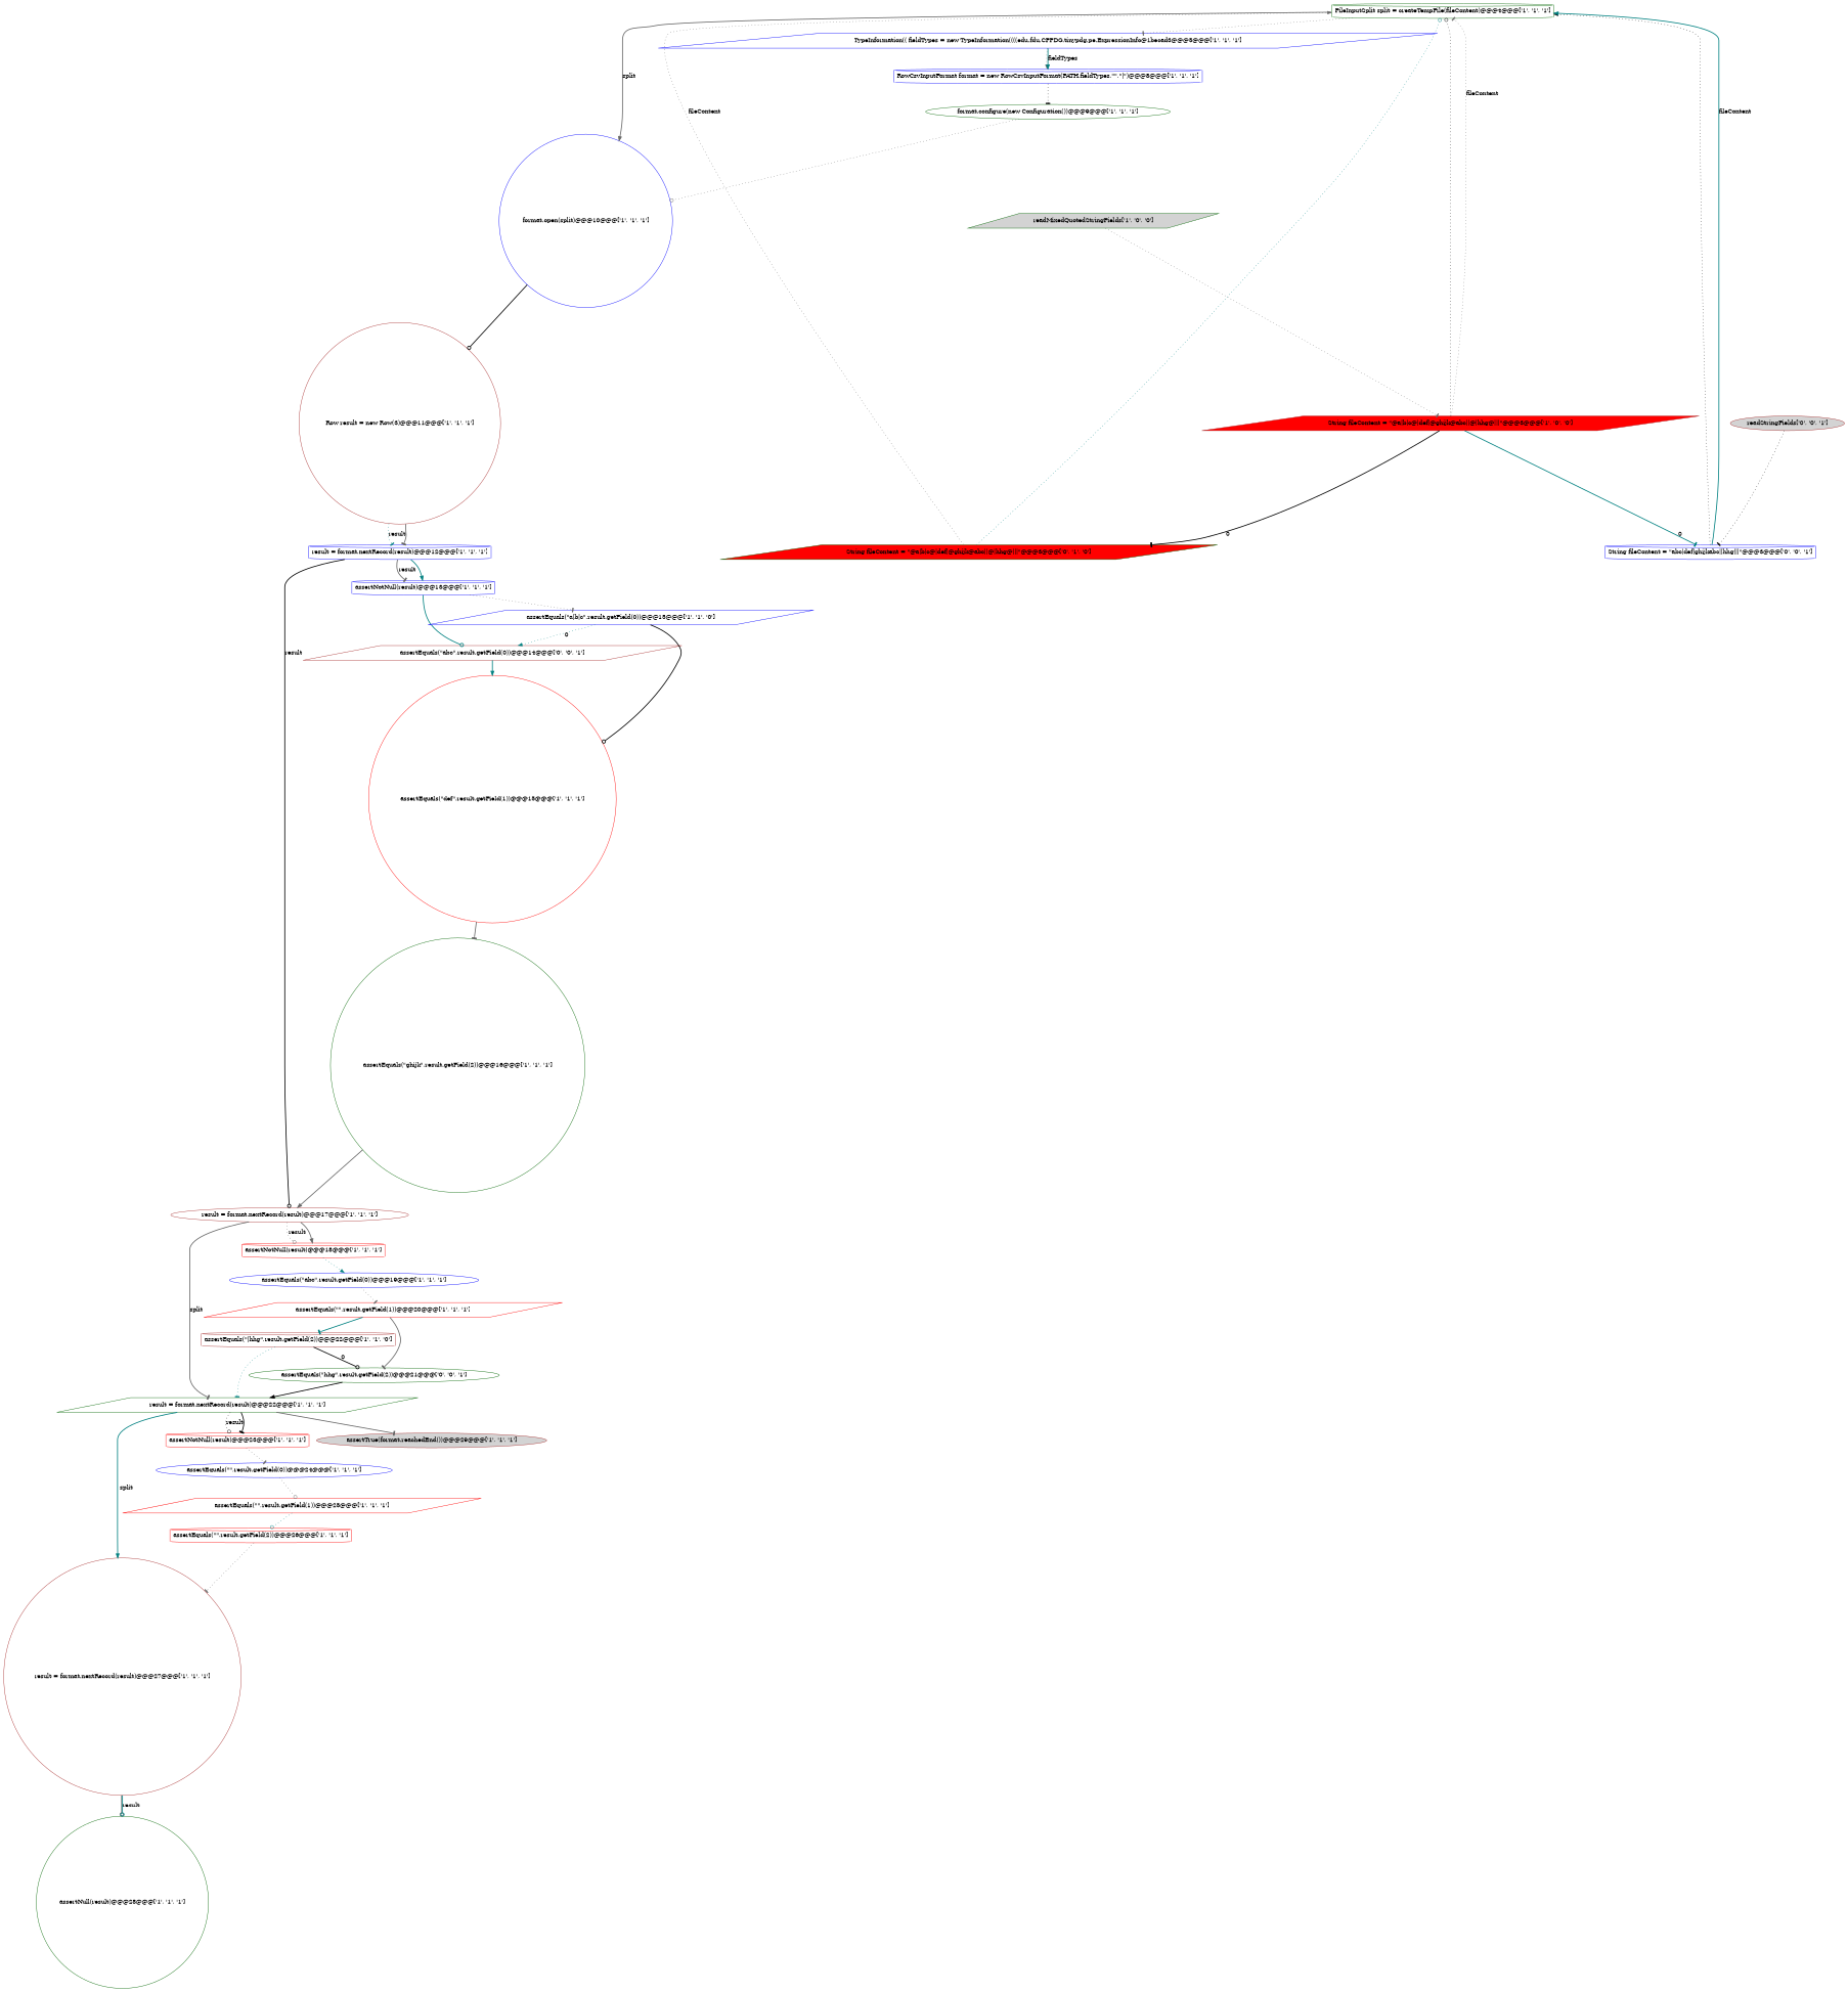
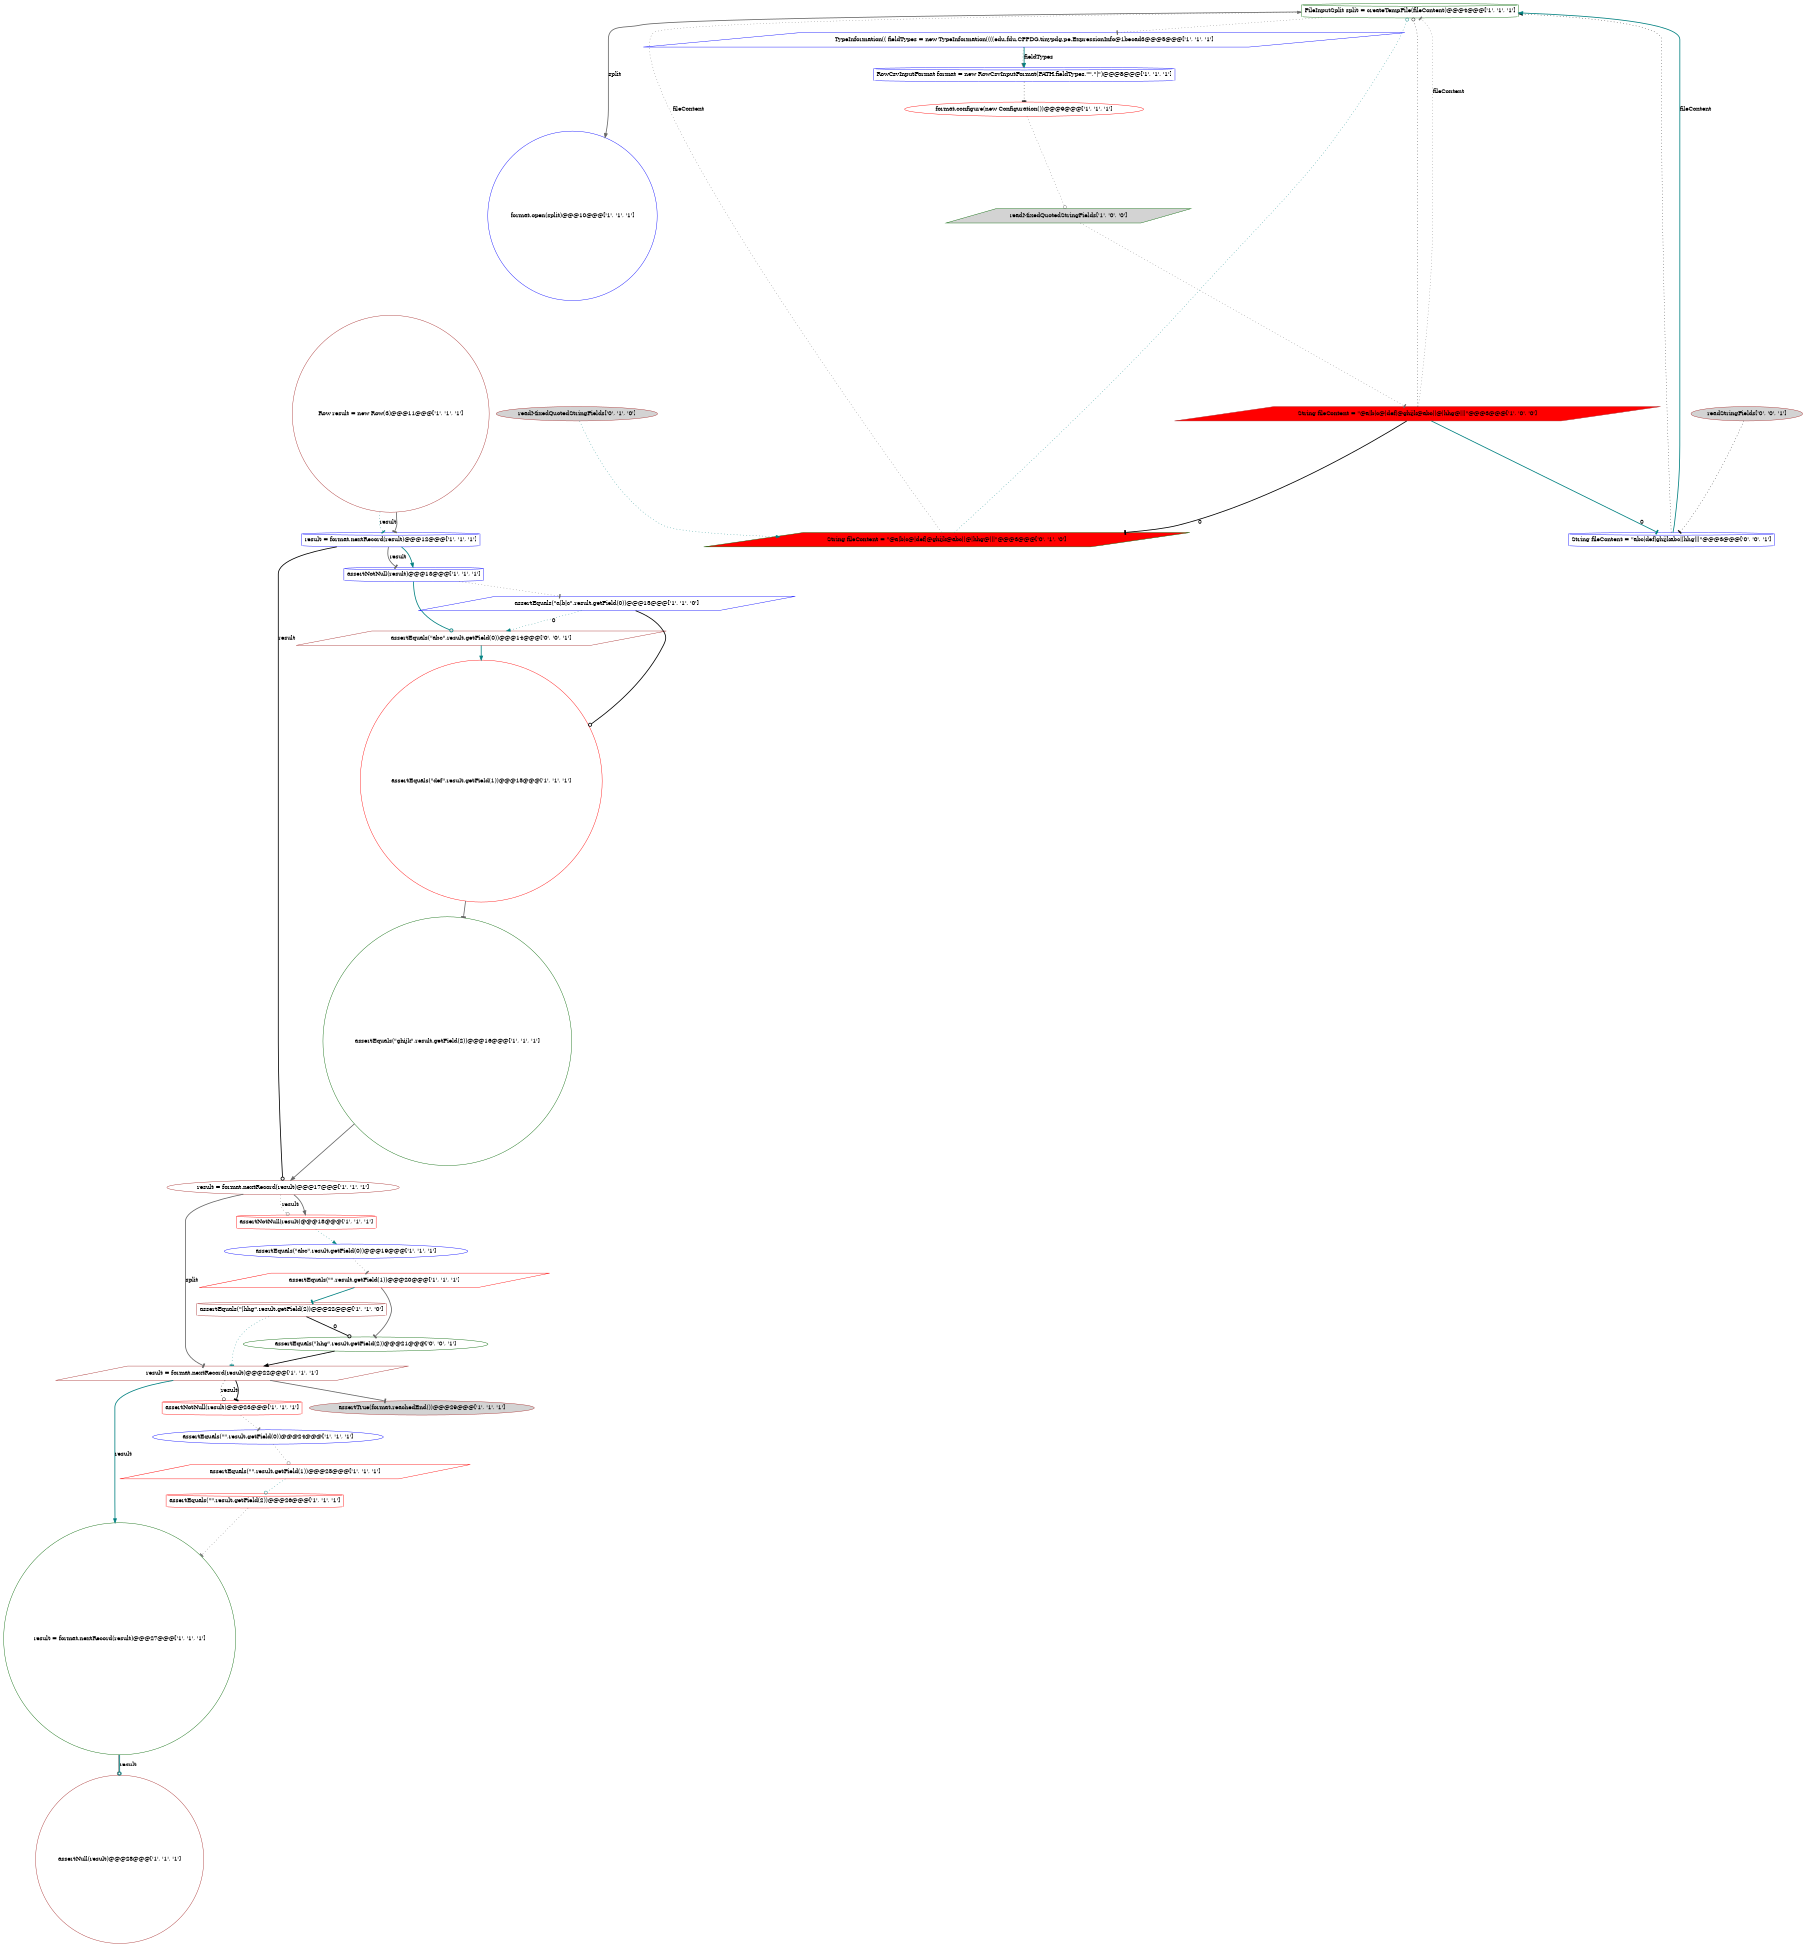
  digraph {
    node [color=brown fillcolor=white shape=cylinder style=filled]
    edge [arrowhead=tee color=gray40 style=bold]
    n1 [color=blue label="result = format.nextRecord(result)@@@12@@@['1', '1', '1']"]
    n2 [label="result = format.nextRecord(result)@@@17@@@['1', '1', '1']" shape=ellipse]
    n3 [color=blue label="assertNotNull(result)@@@13@@@['1', '1', '1']"]
    n4 [color=red label="assertNotNull(result)@@@18@@@['1', '1', '1']"]
-   n5 [color=darkgreen label="result = format.nextRecord(result)@@@22@@@['1', '1', '1']" shape=parallelogram]
+   n5 [label="result = format.nextRecord(result)@@@22@@@['1', '1', '1']" shape=parallelogram]
    n6 [label="assertEquals(\"abc\",result.getField(0))@@@14@@@['0', '0', '1']" shape=parallelogram]
    n7 [color=blue label="assertEquals(\"a|b|c\",result.getField(0))@@@15@@@['1', '1', '0']" shape=parallelogram]
    n8 [color=red label="assertEquals(\"\",result.getField(2))@@@26@@@['1', '1', '1']"]
-   n9 [label="result = format.nextRecord(result)@@@27@@@['1', '1', '1']" shape=circle]
-   n10 [color=darkgreen label="assertNull(result)@@@28@@@['1', '1', '1']" shape=circle]
+   n9 [color=darkgreen label="result = format.nextRecord(result)@@@27@@@['1', '1', '1']" shape=circle]
+   n10 [label="assertNull(result)@@@28@@@['1', '1', '1']" shape=circle]
    n11 [color=blue label="assertEquals(\"abc\",result.getField(0))@@@19@@@['1', '1', '1']" shape=ellipse]
    n12 [color=red label="assertNotNull(result)@@@23@@@['1', '1', '1']"]
    n13 [fillcolor=lightgray label="assertTrue(format.reachedEnd())@@@29@@@['1', '1', '1']" shape=ellipse]
    n14 [color=darkgreen label="FileInputSplit split = createTempFile(fileContent)@@@4@@@['1', '1', '1']"]
    n15 [color=blue label="TypeInformation(( fieldTypes = new TypeInformation((((edu.fdu.CPPDG.tinypdg.pe.ExpressionInfo@1becad3@@@5@@@['1', '1', '1']" shape=parallelogram]
    n16 [color=blue label="format.open(split)@@@10@@@['1', '1', '1']" shape=circle]
    n17 [color=blue label="RowCsvInputFormat format = new RowCsvInputFormat(PATH,fieldTypes,\"\",\"|\")@@@8@@@['1', '1', '1']"]
    n18 [label="Row result = new Row(3)@@@11@@@['1', '1', '1']" shape=circle]
    n19 [color=blue label="assertEquals(\"\",result.getField(0))@@@24@@@['1', '1', '1']" shape=ellipse]
    n20 [color=red label="assertEquals(\"\",result.getField(1))@@@25@@@['1', '1', '1']" shape=parallelogram]
    n21 [color=red label="assertEquals(\"\",result.getField(1))@@@20@@@['1', '1', '1']" shape=parallelogram]
    n22 [color=darkgreen label="assertEquals(\"hhg\",result.getField(2))@@@21@@@['0', '0', '1']" shape=ellipse]
    n23 [label="assertEquals(\"|hhg\",result.getField(2))@@@22@@@['1', '1', '0']"]
-   n24 [color=darkgreen label="format.configure(new Configuration())@@@9@@@['1', '1', '1']" shape=ellipse]
+   n24 [color=red label="format.configure(new Configuration())@@@9@@@['1', '1', '1']" shape=ellipse]
    n25 [color=red label="assertEquals(\"def\",result.getField(1))@@@15@@@['1', '1', '1']" shape=circle]
    n26 [color=darkgreen fillcolor=red label="String fileContent = \"@a|b|c@|def|@ghijk@abc||@|hhg@|||\"@@@3@@@['0', '1', '0']" shape=parallelogram]
    n27 [color=darkgreen fillcolor=lightgray label="readMixedQuotedStringFields['1', '0', '0']" shape=parallelogram]
    n28 [fillcolor=red label="String fileContent = \"@a|b|c@|def|@ghijk@abc||@|hhg@|||\"@@@3@@@['1', '0', '0']" shape=parallelogram]
    n29 [color=blue label="String fileContent = \"abc|def|ghijkabc||hhg|||\"@@@3@@@['0', '0', '1']"]
    n30 [color=darkgreen label="assertEquals(\"ghijk\",result.getField(2))@@@16@@@['1', '1', '1']" shape=circle]
    n31 [fillcolor=lightgray label="readStringFields['0', '0', '1']" shape=ellipse]
+   n32 [fillcolor=lightgray label="readMixedQuotedStringFields['0', '1', '0']" shape=ellipse]
    n1 -> n2 [arrowhead=odot color=black label=result]
    n1 -> n3 [arrowhead=normal color=teal]
    n1 -> n3 [label=result]
    n2 -> n4 [arrowhead=normal]
    n2 -> n4 [arrowhead=odot label=result style=dotted]
    n2 -> n5 [label=split]
    n3 -> n6 [arrowhead=odot color=teal]
    n3 -> n7 [style=dotted]
    n4 -> n11 [arrowhead=normal color=teal style=dotted]
-   n5 -> n9 [arrowhead=normal color=teal label=split]
+   n5 -> n9 [arrowhead=normal color=teal label=result]
    n5 -> n12 [arrowhead=odot color=black label=result style=dotted]
    n5 -> n12 [color=black]
    n5 -> n13
    n6 -> n25 [arrowhead=normal color=teal]
    n7 -> n6 [arrowhead=normal color=teal label=0 style=dotted]
    n7 -> n25 [arrowhead=odot color=black]
    n8 -> n9 [style=dotted]
    n9 -> n10 [arrowhead=odot]
    n9 -> n10 [arrowhead=odot color=teal label=result]
    n11 -> n21 [style=dotted]
    n12 -> n19 [style=dotted]
    n14 -> n15 [style=dotted]
    n14 -> n16 [arrowhead=normal label=split]
    n15 -> n17 [arrowhead=normal style=dotted]
    n15 -> n17 [arrowhead=normal color=teal label=fieldTypes]
-   n16 -> n18 [arrowhead=odot color=black]
    n17 -> n24 [color=black style=dotted]
    n18 -> n1 [color=teal label=result style=dotted]
    n18 -> n1
    n19 -> n20 [arrowhead=odot style=dotted]
    n20 -> n8 [arrowhead=odot color=teal style=dotted]
    n21 -> n22
    n21 -> n23 [color=teal]
    n22 -> n5 [arrowhead=normal color=black]
    n23 -> n5 [color=teal style=dotted]
    n23 -> n22 [arrowhead=odot color=black label=0]
-   n24 -> n16 [arrowhead=odot style=dotted]
+   n24 -> n27 [arrowhead=odot style=dotted]
    n25 -> n30
    n26 -> n14 [arrowhead=odot color=teal style=dotted]
    n26 -> n14 [arrowhead=normal label=fileContent style=dotted]
    n27 -> n28 [style=dotted]
    n28 -> n14 [label=fileContent style=dotted]
    n28 -> n14 [arrowhead=odot color=black style=dotted]
    n28 -> n26 [color=black label=0]
    n28 -> n29 [color=teal label=0]
    n29 -> n14 [arrowhead=normal color=black style=dotted]
    n29 -> n14 [arrowhead=normal color=teal label=fileContent]
    n30 -> n2 [arrowhead=normal]
    n31 -> n29 [color=black style=dotted]
+   n32 -> n26 [arrowhead=normal color=teal style=dotted]
  }
